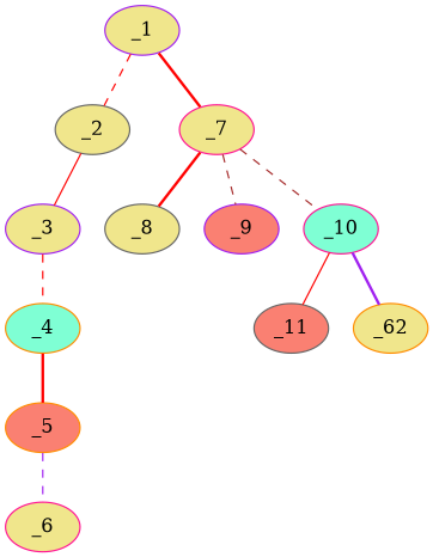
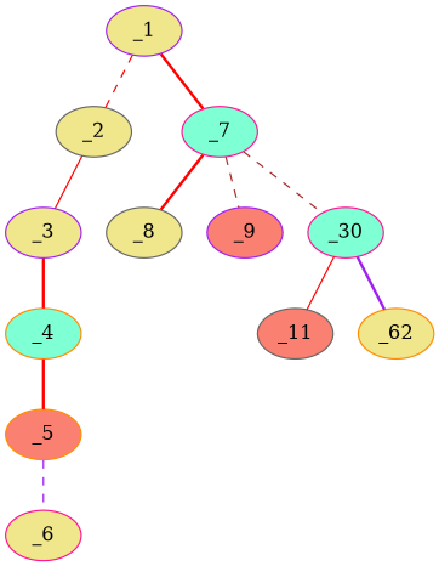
  graph {
    node [charge=0 chem=1 color=purple fillcolor=khaki style=filled symbol="C  " x=3 y=0.75]
    edge [color=red style=dashed valence=1]
    _1 [y=-0.25]
    _2 [color=gray40 x=2.134 y=-0.75]
-   _7 [chem=5 color=deeppink symbol="S  "]
+   _7 [chem=5 color=deeppink fillcolor=aquamarine symbol="S  "]
    _3 [x=2.134 y=-1.75]
    _6 [color=deeppink x=3.866 y=-0.75]
    _8 [chem=2 color=gray40 symbol="O  " x=4]
    _9 [chem=2 fillcolor=salmon symbol="O  " x=2]
-   _10 [color=deeppink fillcolor=aquamarine y=1.75]
+   _10 [color=deeppink fillcolor=aquamarine y=1.75 label=_30]
    _4 [color=darkorange fillcolor=aquamarine y=-2.25]
    _11 [color=gray40 fillcolor=salmon x=3.866 y=2.25]
    n11 [color=darkorange label=_62 x=2.134 y=2.25]
    _5 [color=darkorange fillcolor=salmon x=3.866 y=-1.75]
    _1 -- _2
    _1 -- _7 [style=bold]
    _2 -- _3 [style=solid valence=2]
    _7 -- _8 [style=bold valence=2]
    _7 -- _9 [color=brown valence=2]
    _7 -- _10 [color=brown]
-   _3 -- _4
+   _3 -- _4 [style=bold]
    _10 -- _11 [style=solid]
    _10 -- n11 [color=purple style=bold valence=2]
    _4 -- _5 [style=bold valence=2]
    _5 -- _6 [color=purple]
  }
